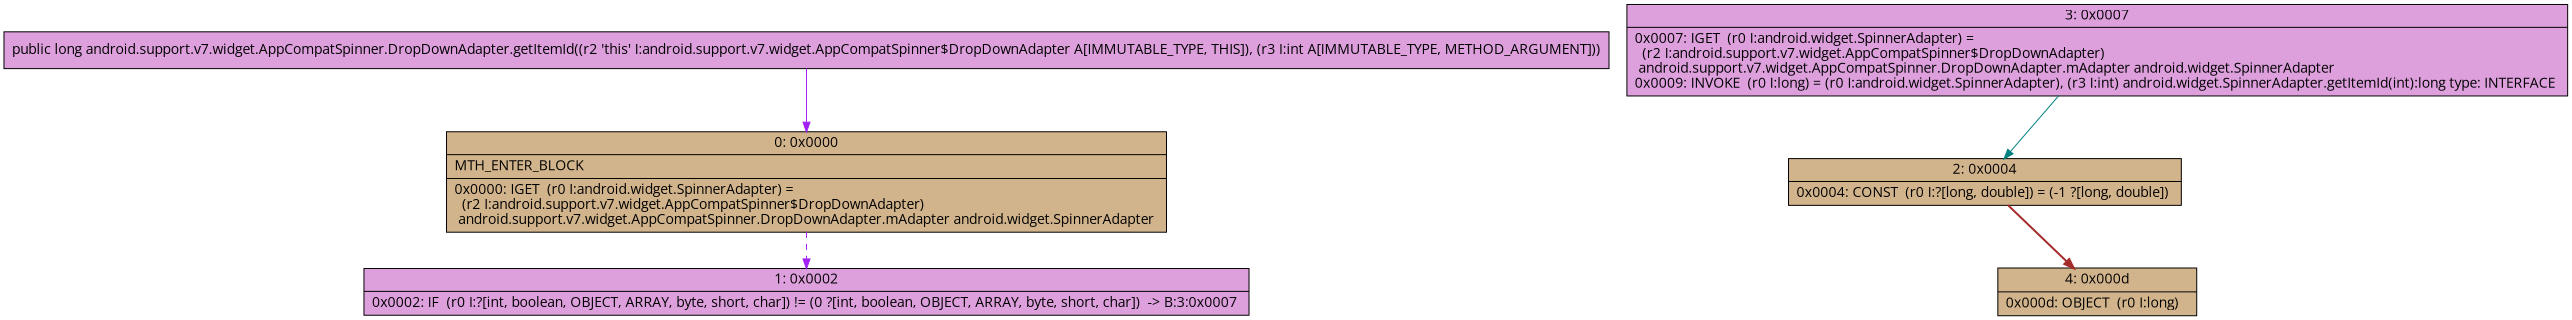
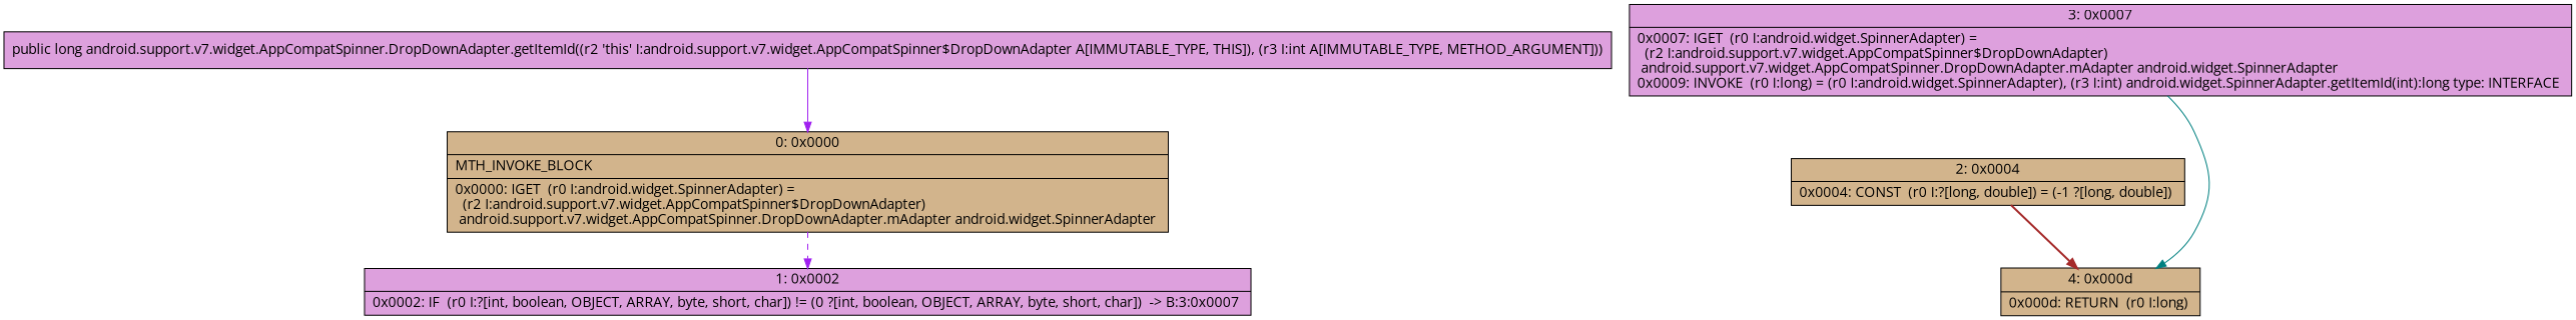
  digraph {
    fontname="Open Sans"
    node [fillcolor=tan fontname="Open Sans" shape=record style=filled]
    edge [color=purple fontname="Open Sans" style=solid]
-   n1 [label="{0\:\ 0x0000|MTH_ENTER_BLOCK\l|0x0000: IGET  (r0 I:android.widget.SpinnerAdapter) = \l  (r2 I:android.support.v7.widget.AppCompatSpinner$DropDownAdapter)\l android.support.v7.widget.AppCompatSpinner.DropDownAdapter.mAdapter android.widget.SpinnerAdapter \l}"]
+   n1 [label="{0\:\ 0x0000|MTH_INVOKE_BLOCK\l|0x0000: IGET  (r0 I:android.widget.SpinnerAdapter) = \l  (r2 I:android.support.v7.widget.AppCompatSpinner$DropDownAdapter)\l android.support.v7.widget.AppCompatSpinner.DropDownAdapter.mAdapter android.widget.SpinnerAdapter \l}"]
    n2 [fillcolor=plum label="{1\:\ 0x0002|0x0002: IF  (r0 I:?[int, boolean, OBJECT, ARRAY, byte, short, char]) != (0 ?[int, boolean, OBJECT, ARRAY, byte, short, char])  \-\> B:3:0x0007 \l}"]
    n3 [label="{2\:\ 0x0004|0x0004: CONST  (r0 I:?[long, double]) = (\-1 ?[long, double]) \l}"]
-   n4 [label="{4\:\ 0x000d|0x000d: OBJECT  (r0 I:long) \l}"]
+   n4 [label="{4\:\ 0x000d|0x000d: RETURN  (r0 I:long) \l}"]
    n5 [fillcolor=plum label="{3\:\ 0x0007|0x0007: IGET  (r0 I:android.widget.SpinnerAdapter) = \l  (r2 I:android.support.v7.widget.AppCompatSpinner$DropDownAdapter)\l android.support.v7.widget.AppCompatSpinner.DropDownAdapter.mAdapter android.widget.SpinnerAdapter \l0x0009: INVOKE  (r0 I:long) = (r0 I:android.widget.SpinnerAdapter), (r3 I:int) android.widget.SpinnerAdapter.getItemId(int):long type: INTERFACE \l}"]
    n6 [fillcolor=plum label="{public long android.support.v7.widget.AppCompatSpinner.DropDownAdapter.getItemId((r2 'this' I:android.support.v7.widget.AppCompatSpinner$DropDownAdapter A[IMMUTABLE_TYPE, THIS]), (r3 I:int A[IMMUTABLE_TYPE, METHOD_ARGUMENT])) }"]
    n1 -> n2 [style=dashed]
    n3 -> n4 [color=brown style=bold]
-   n5 -> n3 [color=teal]
+   n5 -> n4 [color=teal]
    n6 -> n1
  }
